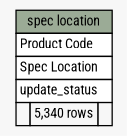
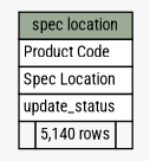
  digraph {
    bgcolor="#f7f7f7"
    fontname="Roboto Condensed"
    fontsize=11
    nodesep=0.18
    rankdir=TB
    ranksep=0.46
-   n1 [fontname="Roboto Condensed" fontsize=11 label=<     <TABLE BORDER="0" CELLBORDER="1" CELLSPACING="0" BGCOLOR="#ffffff">       <TR><TD COLSPAN="3" BGCOLOR="#9bab96" ALIGN="CENTER">spec location</TD></TR>       <TR><TD PORT="Product Code" COLSPAN="3" ALIGN="LEFT">Product Code</TD></TR>       <TR><TD PORT="Spec Location" COLSPAN="3" ALIGN="LEFT">Spec Location</TD></TR>       <TR><TD PORT="update_status" COLSPAN="3" ALIGN="LEFT">update_status</TD></TR>       <TR><TD ALIGN="LEFT" BGCOLOR="#f7f7f7">  </TD><TD ALIGN="RIGHT" BGCOLOR="#f7f7f7">5,340 rows</TD><TD ALIGN="RIGHT" BGCOLOR="#f7f7f7">  </TD></TR>     </TABLE>> shape=plaintext]
+   n1 [fontname="Roboto Condensed" fontsize=11 label=<     <TABLE BORDER="0" CELLBORDER="1" CELLSPACING="0" BGCOLOR="#ffffff">       <TR><TD COLSPAN="3" BGCOLOR="#9bab96" ALIGN="CENTER">spec location</TD></TR>       <TR><TD PORT="Product Code" COLSPAN="3" ALIGN="LEFT">Product Code</TD></TR>       <TR><TD PORT="Spec Location" COLSPAN="3" ALIGN="LEFT">Spec Location</TD></TR>       <TR><TD PORT="update_status" COLSPAN="3" ALIGN="LEFT">update_status</TD></TR>       <TR><TD ALIGN="LEFT" BGCOLOR="#f7f7f7">  </TD><TD ALIGN="RIGHT" BGCOLOR="#f7f7f7">5,140 rows</TD><TD ALIGN="RIGHT" BGCOLOR="#f7f7f7">  </TD></TR>     </TABLE>> shape=plaintext]
  }
